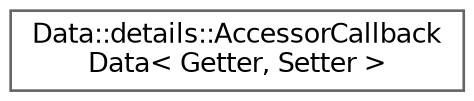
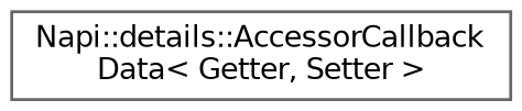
  digraph {
    rankdir=LR
-   n1 [color=grey40 fillcolor=white fontname=Helvetica fontsize=10 height=0.2 label="Data::details::AccessorCallback\lData\< Getter, Setter \>" shape=box style=filled width=0.4]
+   n1 [color=grey40 fillcolor=white fontname=Helvetica fontsize=10 height=0.2 label="Napi::details::AccessorCallback\lData\< Getter, Setter \>" shape=box style=filled width=0.4]
  }
